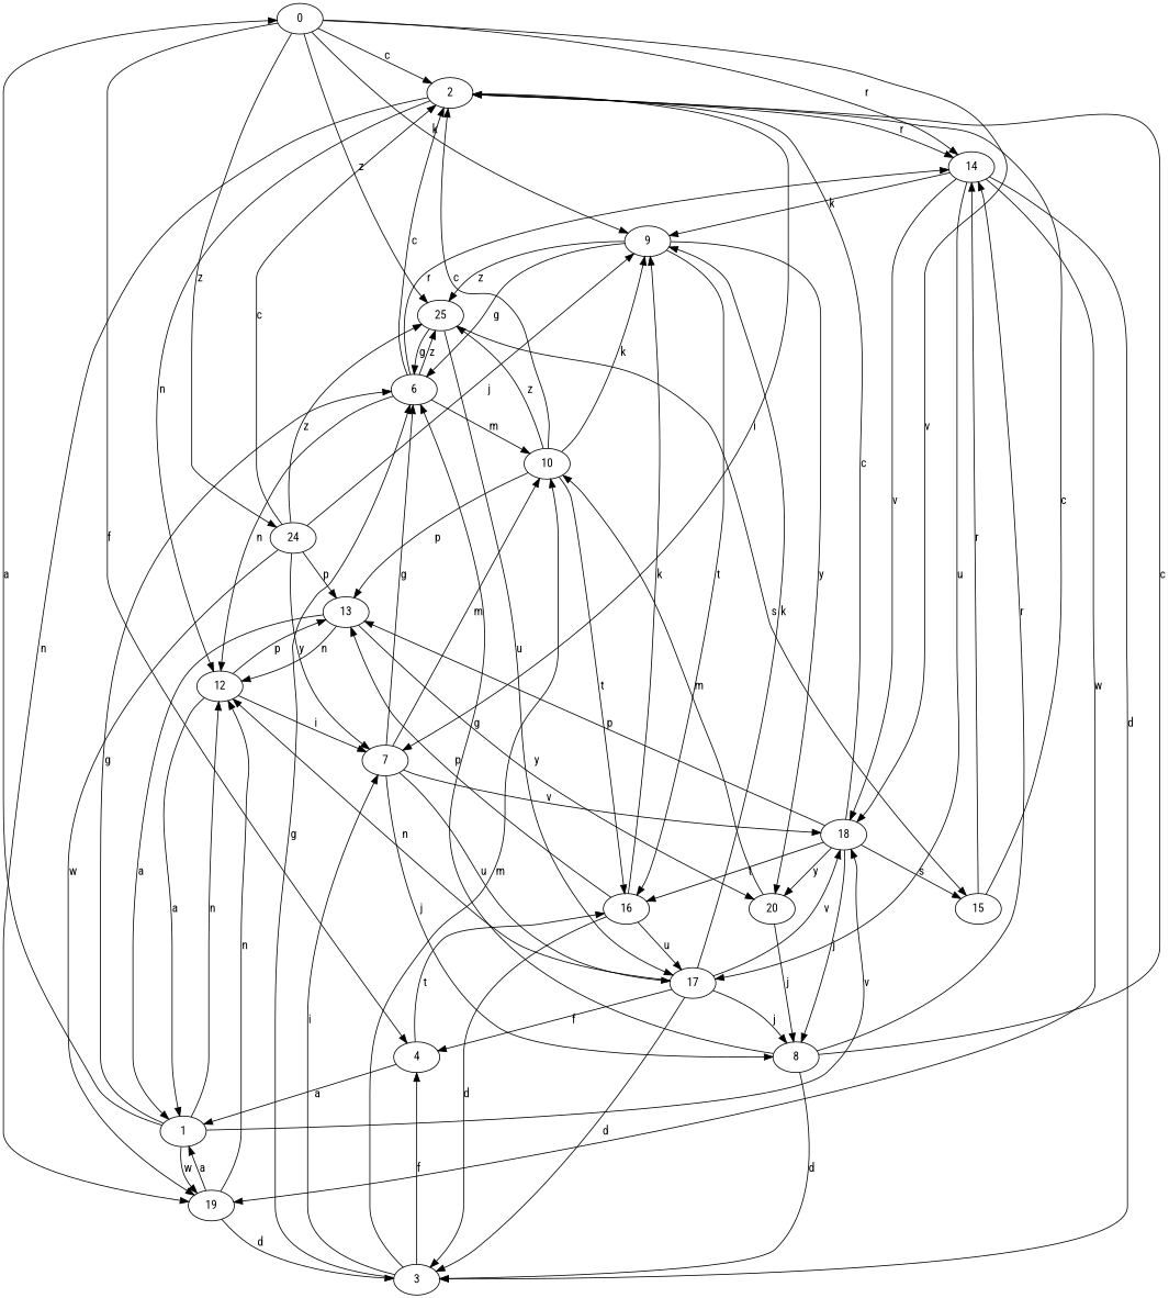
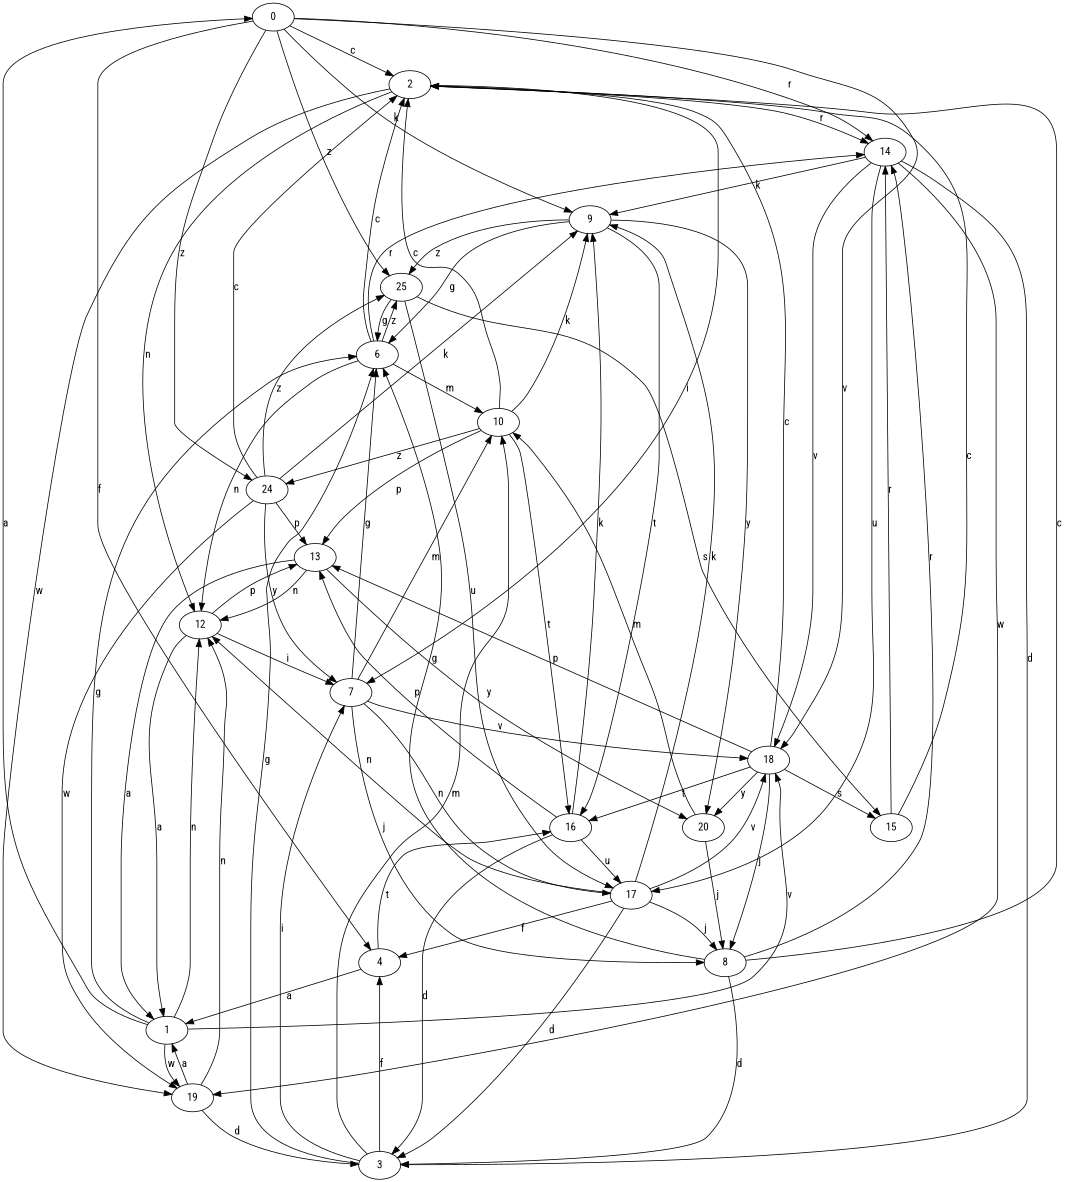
  strict digraph {
    fontname="Roboto Condensed"
    node [fontname="Roboto Condensed"]
    edge [fontname="Roboto Condensed"]
    0
    2
    4
    9
    14
    18
    24
    25
    12
    19
    7
    1
    16
    6
    20
    3
    17
    8
    13
    15
    10
    0 -> 2 [label=c]
    0 -> 4 [label=f]
    0 -> 9 [label=k]
    0 -> 14 [label=r]
    0 -> 18 [label=v]
    0 -> 24 [label=z]
    0 -> 25 [label=z]
    2 -> 14 [label=r]
    2 -> 12 [label=n]
-   2 -> 19 [label=n]
+   2 -> 19 [label=w]
    2 -> 7 [label=i]
    4 -> 1 [label=a]
    4 -> 16 [label=t]
    9 -> 25 [label=z]
    9 -> 16 [label=t]
    9 -> 6 [label=g]
    9 -> 20 [label=y]
    14 -> 9 [label=k]
    14 -> 18 [label=v]
    14 -> 19 [label=w]
    14 -> 3 [label=d]
    14 -> 17 [label=u]
    18 -> 2 [label=c]
    18 -> 16 [label=t]
    18 -> 20 [label=y]
    18 -> 8 [label=j]
    18 -> 13 [label=p]
    18 -> 15 [label=s]
    24 -> 2 [label=c]
-   24 -> 9 [label=j]
+   24 -> 9 [label=k]
    24 -> 25 [label=z]
    24 -> 19 [label=w]
    24 -> 7 [label=y]
    24 -> 13 [label=p]
    25 -> 6 [label=g]
    25 -> 17 [label=u]
    25 -> 15 [label=s]
    12 -> 7 [label=i]
    12 -> 1 [label=a]
    12 -> 13 [label=p]
    19 -> 12 [label=n]
    19 -> 1 [label=a]
    19 -> 3 [label=d]
    7 -> 18 [label=v]
    7 -> 6 [label=g]
-   7 -> 17 [label=u]
+   7 -> 17 [label=n]
    7 -> 8 [label=j]
    7 -> 10 [label=m]
    1 -> 0 [label=a]
    1 -> 18 [label=v]
    1 -> 12 [label=n]
    1 -> 19 [label=w]
    1 -> 6 [label=g]
    16 -> 9 [label=k]
    16 -> 3 [label=d]
    16 -> 17 [label=u]
    16 -> 13 [label=p]
    6 -> 2 [label=c]
    6 -> 14 [label=r]
    6 -> 25 [label=z]
    6 -> 12 [label=n]
    6 -> 10 [label=m]
    20 -> 8 [label=j]
    20 -> 10 [label=m]
    3 -> 4 [label=f]
    3 -> 7 [label=i]
    3 -> 6 [label=g]
    3 -> 10 [label=m]
    17 -> 4 [label=f]
    17 -> 9 [label=k]
    17 -> 18 [label=v]
    17 -> 12 [label=n]
    17 -> 3 [label=d]
    17 -> 8 [label=j]
    8 -> 2 [label=c]
    8 -> 14 [label=r]
    8 -> 6 [label=g]
    8 -> 3 [label=d]
    13 -> 12 [label=n]
    13 -> 1 [label=a]
    13 -> 20 [label=y]
    15 -> 2 [label=c]
    15 -> 14 [label=r]
    10 -> 2 [label=c]
    10 -> 9 [label=k]
-   10 -> 25 [label=z]
+   10 -> 24 [label=z]
    10 -> 16 [label=t]
    10 -> 13 [label=p]
  }
